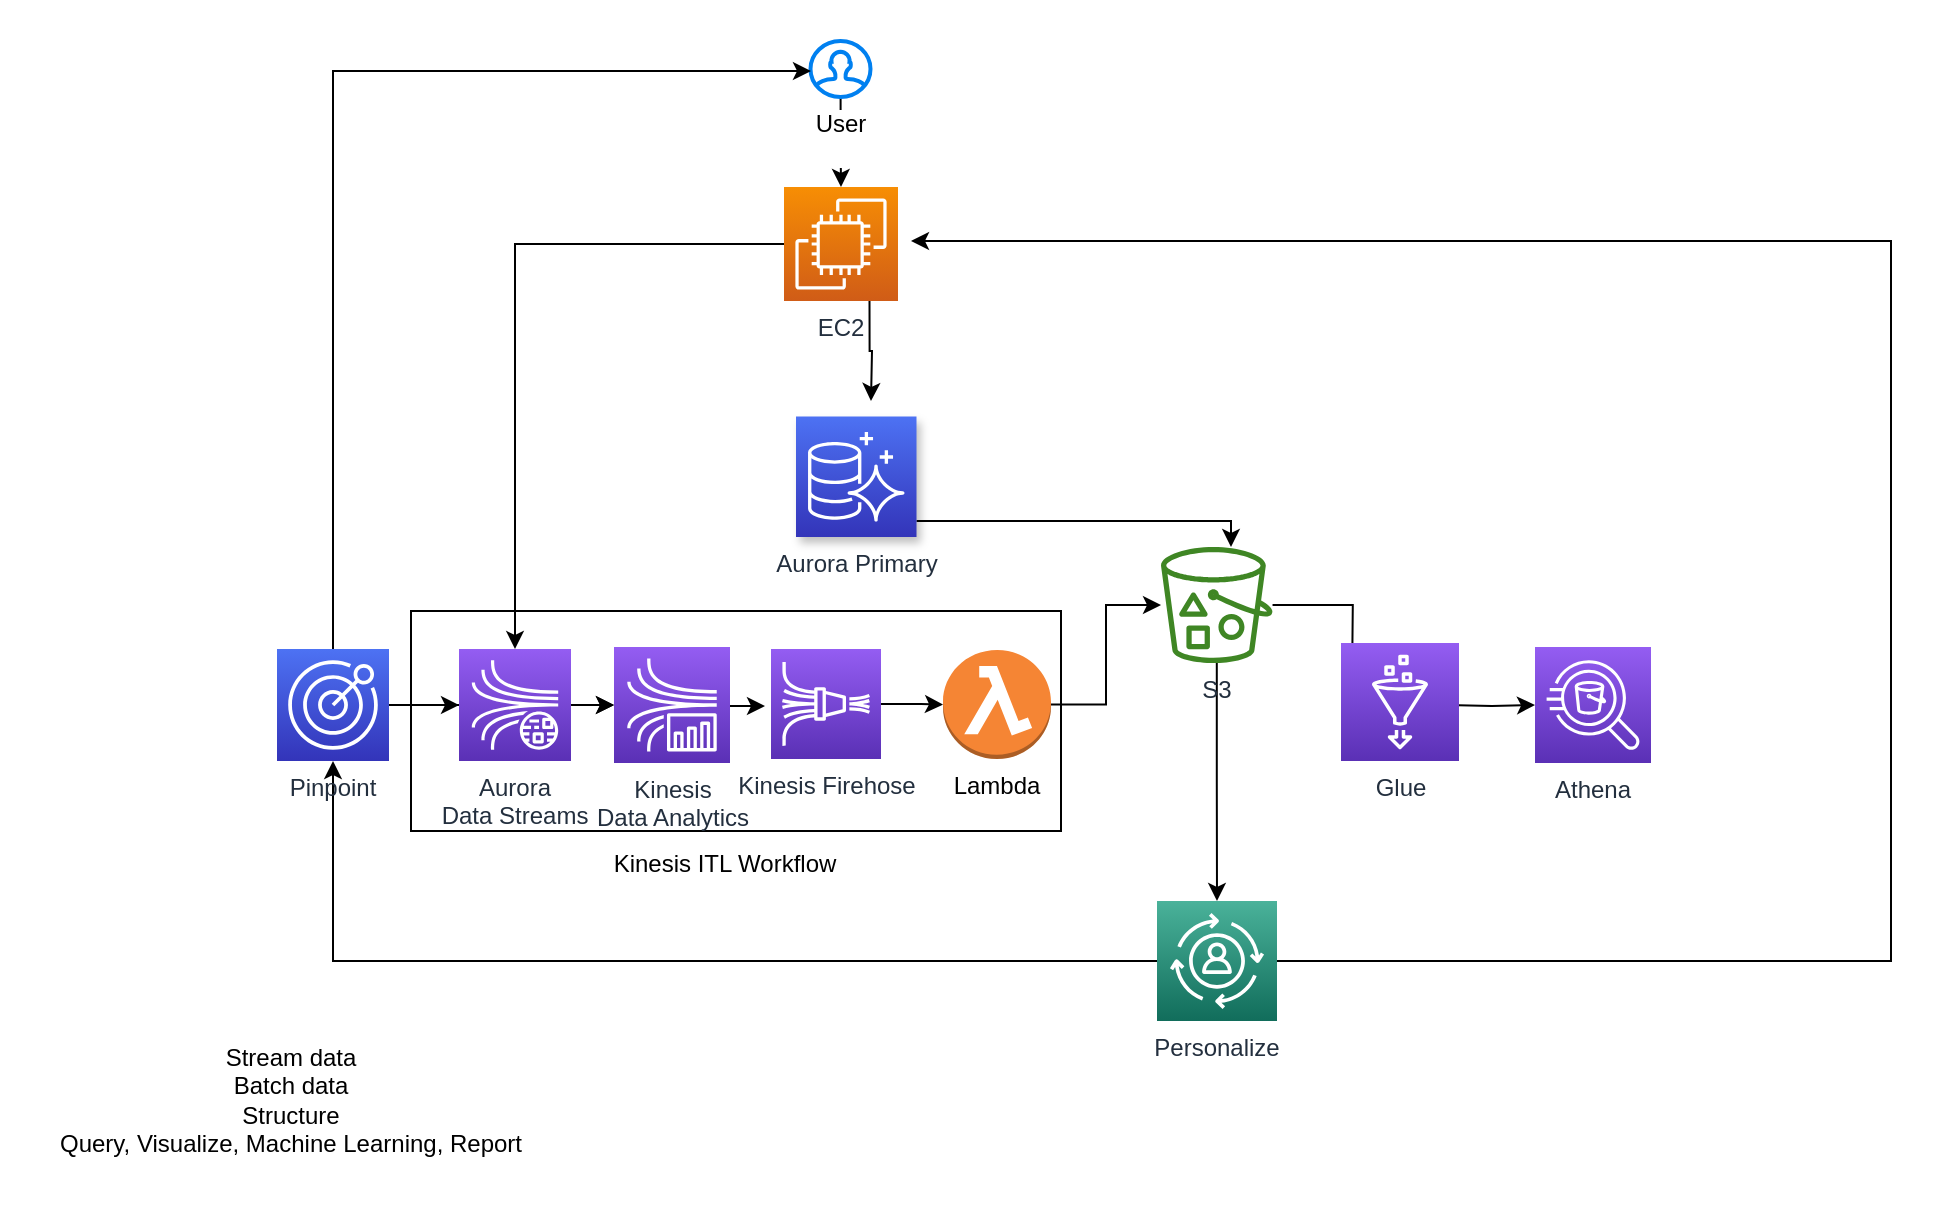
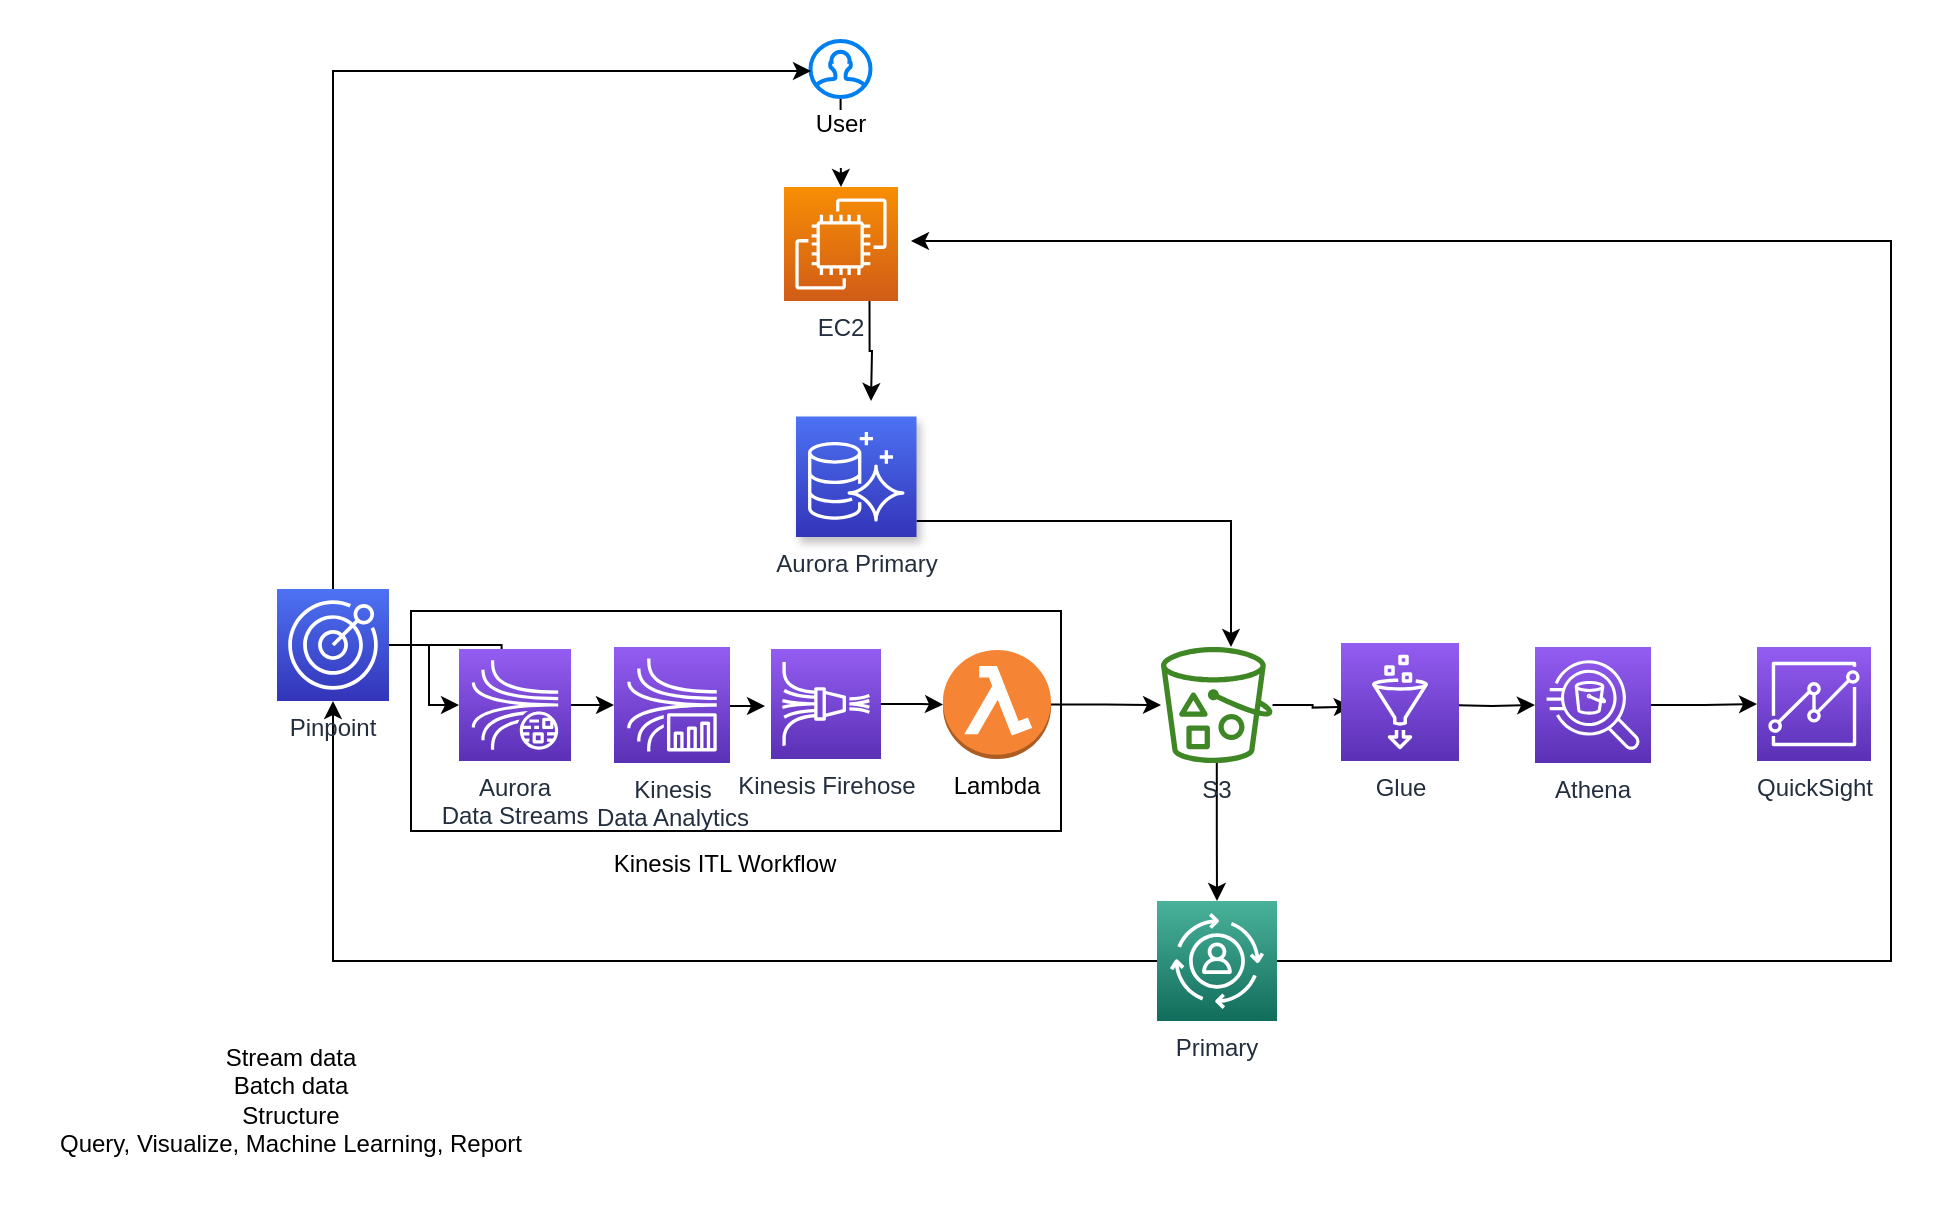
  <mxCell id="0" />
  <mxCell id="1" parent="0" />
  <mxCell id="2" value="" style="rounded=0;whiteSpace=wrap;html=1;" parent="1" vertex="1"><mxGeometry x="205" y="305" width="325" height="110" as="geometry" /></mxCell>
  <mxCell id="3" value="" style="edgeStyle=orthogonalEdgeStyle;rounded=0;orthogonalLoop=1;jettySize=auto;html=1;" parent="1" source="4" target="31" edge="1"><mxGeometry relative="1" as="geometry" /></mxCell>
  <mxCell id="4" value="&lt;div&gt;User&lt;/div&gt;&lt;div&gt;&lt;br&gt;&lt;/div&gt;" style="html=1;verticalLabelPosition=bottom;align=center;labelBackgroundColor=#ffffff;verticalAlign=top;strokeWidth=2;strokeColor=#0080F0;shadow=0;dashed=0;shape=mxgraph.ios7.icons.user;" parent="1" vertex="1"><mxGeometry x="404.75" y="20" width="30" height="28" as="geometry" /></mxCell>
  <mxCell id="5" value="" style="edgeStyle=orthogonalEdgeStyle;rounded=0;orthogonalLoop=1;jettySize=auto;html=1;" parent="1" source="7" edge="1"><mxGeometry relative="1" as="geometry"><mxPoint x="675.393" y="352.8" as="targetPoint" /></mxGeometry></mxCell>
  <mxCell id="6" value="" style="edgeStyle=orthogonalEdgeStyle;rounded=0;orthogonalLoop=1;jettySize=auto;html=1;" parent="1" source="7" target="14" edge="1"><mxGeometry relative="1" as="geometry" /></mxCell>
- <mxCell id="7" value="&lt;div&gt;S3&lt;/div&gt;&lt;div&gt;&lt;br&gt;&lt;/div&gt;" style="sketch=0;outlineConnect=0;fontColor=#232F3E;gradientColor=none;fillColor=#3F8624;strokeColor=none;dashed=0;verticalLabelPosition=bottom;verticalAlign=top;align=center;html=1;fontSize=12;fontStyle=0;aspect=fixed;pointerEvents=1;shape=mxgraph.aws4.bucket_with_objects;shadow=0;" parent="1" vertex="1"><mxGeometry x="580" y="273" width="55.78" height="58" as="geometry" /></mxCell>
+ <mxCell id="7" value="&lt;div&gt;S3&lt;/div&gt;&lt;div&gt;&lt;br&gt;&lt;/div&gt;" style="sketch=0;outlineConnect=0;fontColor=#232F3E;gradientColor=none;fillColor=#3F8624;strokeColor=none;dashed=0;verticalLabelPosition=bottom;verticalAlign=top;align=center;html=1;fontSize=12;fontStyle=0;aspect=fixed;pointerEvents=1;shape=mxgraph.aws4.bucket_with_objects;shadow=0;" parent="1" vertex="1"><mxGeometry x="580" y="323" width="55.78" height="58" as="geometry" /></mxCell>
  <mxCell id="8" value="" style="edgeStyle=orthogonalEdgeStyle;rounded=0;orthogonalLoop=1;jettySize=auto;html=1;" parent="1" target="10" edge="1"><mxGeometry relative="1" as="geometry"><mxPoint x="722.963" y="352" as="sourcePoint" /></mxGeometry></mxCell>
+ <mxCell id="9" value="" style="edgeStyle=orthogonalEdgeStyle;rounded=0;orthogonalLoop=1;jettySize=auto;html=1;" parent="1" source="10" target="11" edge="1"><mxGeometry relative="1" as="geometry" /></mxCell>
  <mxCell id="10" value="Athena" style="sketch=0;points=[[0,0,0],[0.25,0,0],[0.5,0,0],[0.75,0,0],[1,0,0],[0,1,0],[0.25,1,0],[0.5,1,0],[0.75,1,0],[1,1,0],[0,0.25,0],[0,0.5,0],[0,0.75,0],[1,0.25,0],[1,0.5,0],[1,0.75,0]];outlineConnect=0;fontColor=#232F3E;gradientColor=#945DF2;gradientDirection=north;fillColor=#5A30B5;strokeColor=#ffffff;dashed=0;verticalLabelPosition=bottom;verticalAlign=top;align=center;html=1;fontSize=12;fontStyle=0;aspect=fixed;shape=mxgraph.aws4.resourceIcon;resIcon=mxgraph.aws4.athena;shadow=0;" parent="1" vertex="1"><mxGeometry x="767" y="323" width="58" height="58" as="geometry" /></mxCell>
+ <mxCell id="11" value="&lt;div&gt;QuickSight&lt;/div&gt;&lt;div&gt;&lt;br&gt;&lt;/div&gt;" style="sketch=0;points=[[0,0,0],[0.25,0,0],[0.5,0,0],[0.75,0,0],[1,0,0],[0,1,0],[0.25,1,0],[0.5,1,0],[0.75,1,0],[1,1,0],[0,0.25,0],[0,0.5,0],[0,0.75,0],[1,0.25,0],[1,0.5,0],[1,0.75,0]];outlineConnect=0;fontColor=#232F3E;gradientColor=#945DF2;gradientDirection=north;fillColor=#5A30B5;strokeColor=#ffffff;dashed=0;verticalLabelPosition=bottom;verticalAlign=top;align=center;html=1;fontSize=12;fontStyle=0;aspect=fixed;shape=mxgraph.aws4.resourceIcon;resIcon=mxgraph.aws4.quicksight;shadow=0;" parent="1" vertex="1"><mxGeometry x="878" y="323" width="57" height="57" as="geometry" /></mxCell>
  <mxCell id="12" style="edgeStyle=orthogonalEdgeStyle;rounded=0;orthogonalLoop=1;jettySize=auto;html=1;" parent="1" source="14" target="17" edge="1"><mxGeometry relative="1" as="geometry" /></mxCell>
  <mxCell id="13" style="edgeStyle=orthogonalEdgeStyle;rounded=0;orthogonalLoop=1;jettySize=auto;html=1;" parent="1" source="14" edge="1"><mxGeometry relative="1" as="geometry"><mxPoint x="455" y="120" as="targetPoint" /><Array as="points"><mxPoint x="945" y="480" /><mxPoint x="945" y="120" /></Array></mxGeometry></mxCell>
- <mxCell id="14" value="Personalize" style="sketch=0;points=[[0,0,0],[0.25,0,0],[0.5,0,0],[0.75,0,0],[1,0,0],[0,1,0],[0.25,1,0],[0.5,1,0],[0.75,1,0],[1,1,0],[0,0.25,0],[0,0.5,0],[0,0.75,0],[1,0.25,0],[1,0.5,0],[1,0.75,0]];outlineConnect=0;fontColor=#232F3E;gradientColor=#4AB29A;gradientDirection=north;fillColor=#116D5B;strokeColor=#ffffff;dashed=0;verticalLabelPosition=bottom;verticalAlign=top;align=center;html=1;fontSize=12;fontStyle=0;aspect=fixed;shape=mxgraph.aws4.resourceIcon;resIcon=mxgraph.aws4.personalize;shadow=0;" parent="1" vertex="1"><mxGeometry x="578" y="450" width="60" height="60" as="geometry" /></mxCell>
+ <mxCell id="14" value="Primary" style="sketch=0;points=[[0,0,0],[0.25,0,0],[0.5,0,0],[0.75,0,0],[1,0,0],[0,1,0],[0.25,1,0],[0.5,1,0],[0.75,1,0],[1,1,0],[0,0.25,0],[0,0.5,0],[0,0.75,0],[1,0.25,0],[1,0.5,0],[1,0.75,0]];outlineConnect=0;fontColor=#232F3E;gradientColor=#4AB29A;gradientDirection=north;fillColor=#116D5B;strokeColor=#ffffff;dashed=0;verticalLabelPosition=bottom;verticalAlign=top;align=center;html=1;fontSize=12;fontStyle=0;aspect=fixed;shape=mxgraph.aws4.resourceIcon;resIcon=mxgraph.aws4.personalize;shadow=0;" parent="1" vertex="1"><mxGeometry x="578" y="450" width="60" height="60" as="geometry" /></mxCell>
  <mxCell id="15" style="edgeStyle=orthogonalEdgeStyle;rounded=0;orthogonalLoop=1;jettySize=auto;html=1;entryX=0.008;entryY=0.536;entryDx=0;entryDy=0;entryPerimeter=0;" parent="1" source="17" target="4" edge="1"><mxGeometry relative="1" as="geometry"><Array as="points"><mxPoint x="166" y="35" /></Array></mxGeometry></mxCell>
  <mxCell id="16" value="" style="edgeStyle=orthogonalEdgeStyle;rounded=0;orthogonalLoop=1;jettySize=auto;html=1;" parent="1" source="17" target="32" edge="1"><mxGeometry relative="1" as="geometry" /></mxCell>
- <mxCell id="17" value="Pinpoint" style="sketch=0;points=[[0,0,0],[0.25,0,0],[0.5,0,0],[0.75,0,0],[1,0,0],[0,1,0],[0.25,1,0],[0.5,1,0],[0.75,1,0],[1,1,0],[0,0.25,0],[0,0.5,0],[0,0.75,0],[1,0.25,0],[1,0.5,0],[1,0.75,0]];outlineConnect=0;fontColor=#232F3E;gradientColor=#4D72F3;gradientDirection=north;fillColor=#3334B9;strokeColor=#ffffff;dashed=0;verticalLabelPosition=bottom;verticalAlign=top;align=center;html=1;fontSize=12;fontStyle=0;aspect=fixed;shape=mxgraph.aws4.resourceIcon;resIcon=mxgraph.aws4.pinpoint;shadow=0;" parent="1" vertex="1"><mxGeometry x="138" y="324" width="56" height="56" as="geometry" /></mxCell>
+ <mxCell id="17" value="Pinpoint" style="sketch=0;points=[[0,0,0],[0.25,0,0],[0.5,0,0],[0.75,0,0],[1,0,0],[0,1,0],[0.25,1,0],[0.5,1,0],[0.75,1,0],[1,1,0],[0,0.25,0],[0,0.5,0],[0,0.75,0],[1,0.25,0],[1,0.5,0],[1,0.75,0]];outlineConnect=0;fontColor=#232F3E;gradientColor=#4D72F3;gradientDirection=north;fillColor=#3334B9;strokeColor=#ffffff;dashed=0;verticalLabelPosition=bottom;verticalAlign=top;align=center;html=1;fontSize=12;fontStyle=0;aspect=fixed;shape=mxgraph.aws4.resourceIcon;resIcon=mxgraph.aws4.pinpoint;shadow=0;" parent="1" vertex="1"><mxGeometry x="138" y="294" width="56" height="56" as="geometry" /></mxCell>
  <mxCell id="18" style="edgeStyle=orthogonalEdgeStyle;rounded=0;orthogonalLoop=1;jettySize=auto;html=1;" parent="1" edge="1"><mxGeometry relative="1" as="geometry"><mxPoint x="351.53" y="352.5" as="sourcePoint" /><mxPoint x="382" y="352.5" as="targetPoint" /></mxGeometry></mxCell>
  <mxCell id="19" style="edgeStyle=orthogonalEdgeStyle;rounded=0;orthogonalLoop=1;jettySize=auto;html=1;" parent="1" source="27" target="7" edge="1"><mxGeometry relative="1" as="geometry"><Array as="points"><mxPoint x="615" y="260" /></Array></mxGeometry></mxCell>
  <mxCell id="20" value="&lt;div&gt;Kinesis Firehose&lt;/div&gt;&lt;div&gt;&lt;br&gt;&lt;/div&gt;" style="sketch=0;points=[[0,0,0],[0.25,0,0],[0.5,0,0],[0.75,0,0],[1,0,0],[0,1,0],[0.25,1,0],[0.5,1,0],[0.75,1,0],[1,1,0],[0,0.25,0],[0,0.5,0],[0,0.75,0],[1,0.25,0],[1,0.5,0],[1,0.75,0]];outlineConnect=0;fontColor=#232F3E;gradientColor=#945DF2;gradientDirection=north;fillColor=#5A30B5;strokeColor=#ffffff;dashed=0;verticalLabelPosition=bottom;verticalAlign=top;align=center;html=1;fontSize=12;fontStyle=0;aspect=fixed;shape=mxgraph.aws4.resourceIcon;resIcon=mxgraph.aws4.kinesis_data_firehose;" parent="1" vertex="1"><mxGeometry x="385" y="324" width="55" height="55" as="geometry" /></mxCell>
- <mxCell id="21" value="" style="edgeStyle=orthogonalEdgeStyle;rounded=0;orthogonalLoop=1;jettySize=auto;html=1;" parent="1" source="23" target="32" edge="1"><mxGeometry relative="1" as="geometry" /></mxCell>
  <mxCell id="22" value="" style="edgeStyle=orthogonalEdgeStyle;rounded=0;orthogonalLoop=1;jettySize=auto;html=1;" parent="1" source="17" target="23" edge="1"><mxGeometry relative="1" as="geometry" /></mxCell>
  <mxCell id="23" value="&lt;div&gt;Aurora&lt;/div&gt;&lt;div&gt;Data Streams&lt;br&gt;&lt;/div&gt;" style="sketch=0;points=[[0,0,0],[0.25,0,0],[0.5,0,0],[0.75,0,0],[1,0,0],[0,1,0],[0.25,1,0],[0.5,1,0],[0.75,1,0],[1,1,0],[0,0.25,0],[0,0.5,0],[0,0.75,0],[1,0.25,0],[1,0.5,0],[1,0.75,0]];outlineConnect=0;fontColor=#232F3E;gradientColor=#945DF2;gradientDirection=north;fillColor=#5A30B5;strokeColor=#ffffff;dashed=0;verticalLabelPosition=bottom;verticalAlign=top;align=center;html=1;fontSize=12;fontStyle=0;aspect=fixed;shape=mxgraph.aws4.resourceIcon;resIcon=mxgraph.aws4.kinesis_data_streams;" parent="1" vertex="1"><mxGeometry x="229" y="324" width="56" height="56" as="geometry" /></mxCell>
  <mxCell id="24" value="" style="edgeStyle=orthogonalEdgeStyle;rounded=0;orthogonalLoop=1;jettySize=auto;html=1;" parent="1" source="20" target="26" edge="1"><mxGeometry relative="1" as="geometry" /></mxCell>
  <mxCell id="25" value="" style="edgeStyle=orthogonalEdgeStyle;rounded=0;orthogonalLoop=1;jettySize=auto;html=1;" parent="1" source="26" target="7" edge="1"><mxGeometry relative="1" as="geometry" /></mxCell>
  <mxCell id="26" value="Lambda" style="outlineConnect=0;dashed=0;verticalLabelPosition=bottom;verticalAlign=top;align=center;html=1;shape=mxgraph.aws3.lambda_function;fillColor=#F58534;gradientColor=none;" parent="1" vertex="1"><mxGeometry x="471" y="324.5" width="54" height="54.5" as="geometry" /></mxCell>
  <mxCell id="27" value="&lt;div&gt;Aurora Primary&lt;/div&gt;&lt;div&gt;&lt;br&gt;&lt;/div&gt;" style="sketch=0;points=[[0,0,0],[0.25,0,0],[0.5,0,0],[0.75,0,0],[1,0,0],[0,1,0],[0.25,1,0],[0.5,1,0],[0.75,1,0],[1,1,0],[0,0.25,0],[0,0.5,0],[0,0.75,0],[1,0.25,0],[1,0.5,0],[1,0.75,0]];outlineConnect=0;fontColor=#232F3E;gradientColor=#4D72F3;gradientDirection=north;fillColor=#3334B9;strokeColor=#ffffff;dashed=0;verticalLabelPosition=bottom;verticalAlign=top;align=center;html=1;fontSize=12;fontStyle=0;aspect=fixed;shape=mxgraph.aws4.resourceIcon;resIcon=mxgraph.aws4.aurora;shadow=1;" parent="1" vertex="1"><mxGeometry x="397.5" y="207.75" width="60.25" height="60.25" as="geometry" /></mxCell>
  <mxCell id="28" style="rounded=0;orthogonalLoop=1;jettySize=auto;html=1;edgeStyle=orthogonalEdgeStyle;exitX=0.75;exitY=1;exitDx=0;exitDy=0;exitPerimeter=0;" parent="1" source="31" edge="1"><mxGeometry relative="1" as="geometry"><mxPoint x="435" y="200" as="targetPoint" /></mxGeometry></mxCell>
  <mxCell id="29" value="Kinesis ITL Workflow" style="text;html=1;align=center;verticalAlign=middle;resizable=0;points=[];autosize=1;strokeColor=none;fillColor=none;" parent="1" vertex="1"><mxGeometry x="292" y="417" width="140" height="30" as="geometry" /></mxCell>
- <mxCell id="30" style="edgeStyle=orthogonalEdgeStyle;rounded=0;orthogonalLoop=1;jettySize=auto;html=1;entryX=0.5;entryY=0;entryDx=0;entryDy=0;entryPerimeter=0;" parent="1" source="31" target="23" edge="1"><mxGeometry relative="1" as="geometry" /></mxCell>
  <mxCell id="31" value="EC2 " style="sketch=0;points=[[0,0,0],[0.25,0,0],[0.5,0,0],[0.75,0,0],[1,0,0],[0,1,0],[0.25,1,0],[0.5,1,0],[0.75,1,0],[1,1,0],[0,0.25,0],[0,0.5,0],[0,0.75,0],[1,0.25,0],[1,0.5,0],[1,0.75,0]];outlineConnect=0;fontColor=#232F3E;gradientColor=#F78E04;gradientDirection=north;fillColor=#D05C17;strokeColor=#ffffff;dashed=0;verticalLabelPosition=bottom;verticalAlign=top;align=center;html=1;fontSize=12;fontStyle=0;aspect=fixed;shape=mxgraph.aws4.resourceIcon;resIcon=mxgraph.aws4.ec2;" parent="1" vertex="1"><mxGeometry x="391.5" y="93" width="57" height="57" as="geometry" /></mxCell>
  <mxCell id="32" value="&lt;div&gt;Kinesis&lt;/div&gt;&lt;div&gt;Data Analytics&lt;br&gt;&lt;/div&gt;" style="sketch=0;points=[[0,0,0],[0.25,0,0],[0.5,0,0],[0.75,0,0],[1,0,0],[0,1,0],[0.25,1,0],[0.5,1,0],[0.75,1,0],[1,1,0],[0,0.25,0],[0,0.5,0],[0,0.75,0],[1,0.25,0],[1,0.5,0],[1,0.75,0]];outlineConnect=0;fontColor=#232F3E;gradientColor=#945DF2;gradientDirection=north;fillColor=#5A30B5;strokeColor=#ffffff;dashed=0;verticalLabelPosition=bottom;verticalAlign=top;align=center;html=1;fontSize=12;fontStyle=0;aspect=fixed;shape=mxgraph.aws4.resourceIcon;resIcon=mxgraph.aws4.kinesis_data_analytics;" parent="1" vertex="1"><mxGeometry x="306.5" y="323" width="58" height="58" as="geometry" /></mxCell>
  <mxCell id="33" value="Glue" style="sketch=0;points=[[0,0,0],[0.25,0,0],[0.5,0,0],[0.75,0,0],[1,0,0],[0,1,0],[0.25,1,0],[0.5,1,0],[0.75,1,0],[1,1,0],[0,0.25,0],[0,0.5,0],[0,0.75,0],[1,0.25,0],[1,0.5,0],[1,0.75,0]];outlineConnect=0;fontColor=#232F3E;gradientColor=#945DF2;gradientDirection=north;fillColor=#5A30B5;strokeColor=#ffffff;dashed=0;verticalLabelPosition=bottom;verticalAlign=top;align=center;html=1;fontSize=12;fontStyle=0;aspect=fixed;shape=mxgraph.aws4.resourceIcon;resIcon=mxgraph.aws4.glue;" parent="1" vertex="1"><mxGeometry x="670" y="321" width="59" height="59" as="geometry" /></mxCell>
  <mxCell id="34" value="&lt;div&gt;Stream data &lt;br&gt;&lt;/div&gt;&lt;div&gt;Batch data&lt;/div&gt;&lt;div&gt;Structure&lt;/div&gt;&lt;div&gt;Query, Visualize, Machine Learning, Report&lt;br&gt;&lt;/div&gt;" style="text;html=1;align=center;verticalAlign=middle;resizable=0;points=[];autosize=1;strokeColor=none;fillColor=none;" vertex="1" parent="1"><mxGeometry x="20" y="515" width="250" height="70" as="geometry" /></mxCell>
